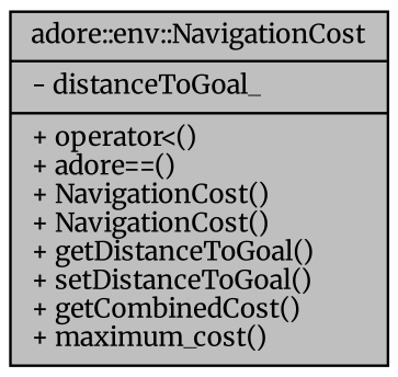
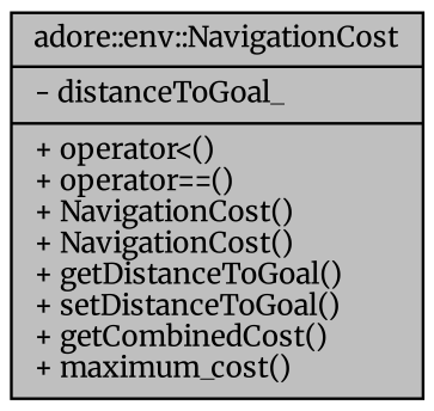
  digraph {
    fontname=Merriweather
-   n1 [color=black fillcolor=grey75 fontcolor=black fontname=Merriweather fontsize=10 height=0.2 label="{adore::env::NavigationCost\n|- distanceToGoal_\l|+ operator\<()\l+ adore==()\l+ NavigationCost()\l+ NavigationCost()\l+ getDistanceToGoal()\l+ setDistanceToGoal()\l+ getCombinedCost()\l+ maximum_cost()\l}" shape=record style=filled width=0.4]
+   n1 [color=black fillcolor=grey75 fontcolor=black fontname=Merriweather fontsize=10 height=0.2 label="{adore::env::NavigationCost\n|- distanceToGoal_\l|+ operator\<()\l+ operator==()\l+ NavigationCost()\l+ NavigationCost()\l+ getDistanceToGoal()\l+ setDistanceToGoal()\l+ getCombinedCost()\l+ maximum_cost()\l}" shape=record style=filled width=0.4]
  }
